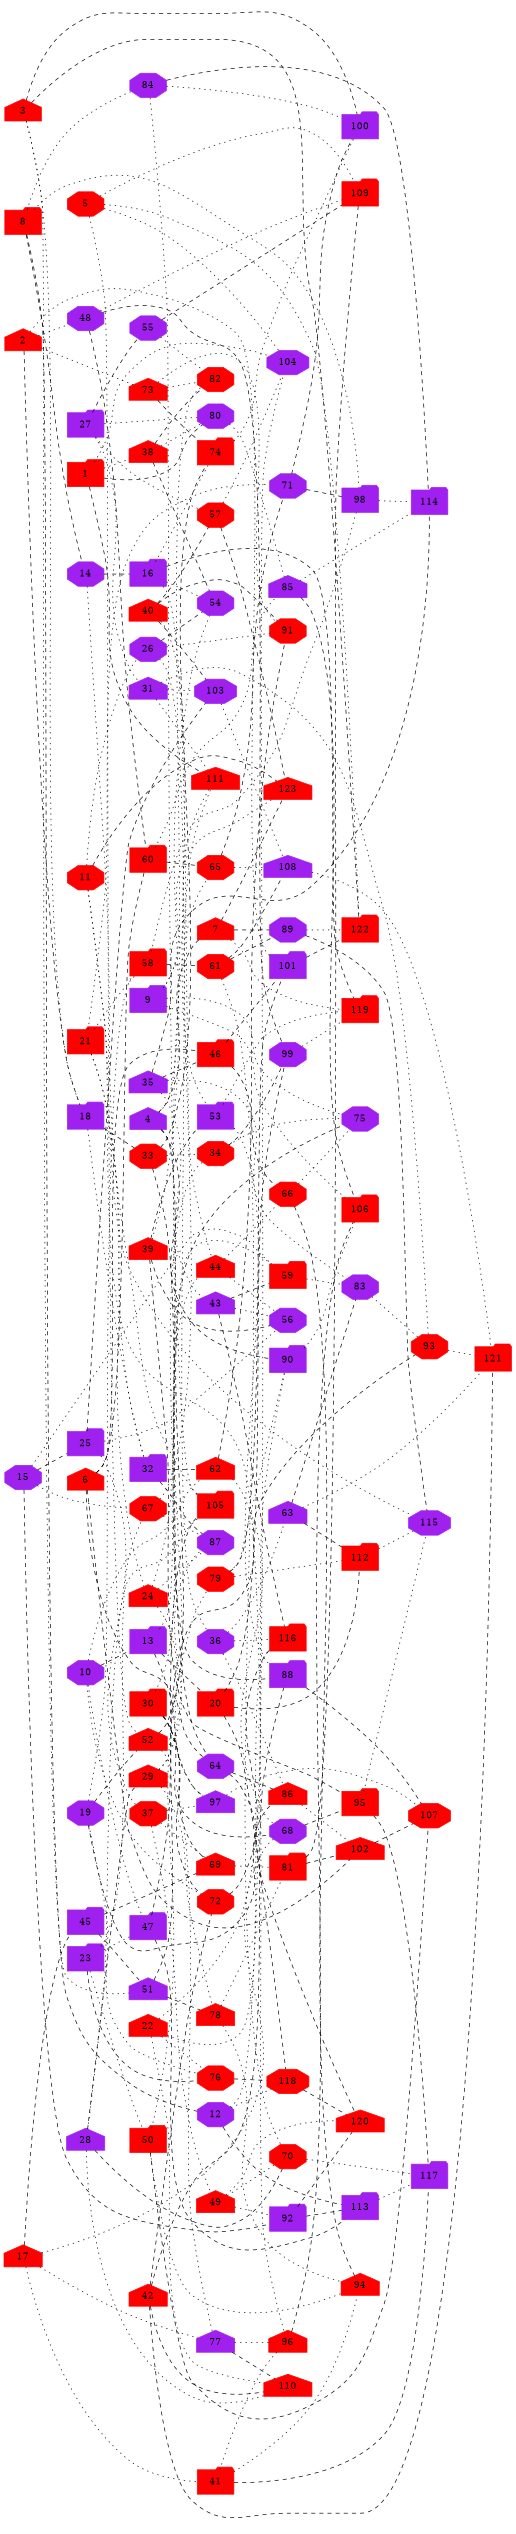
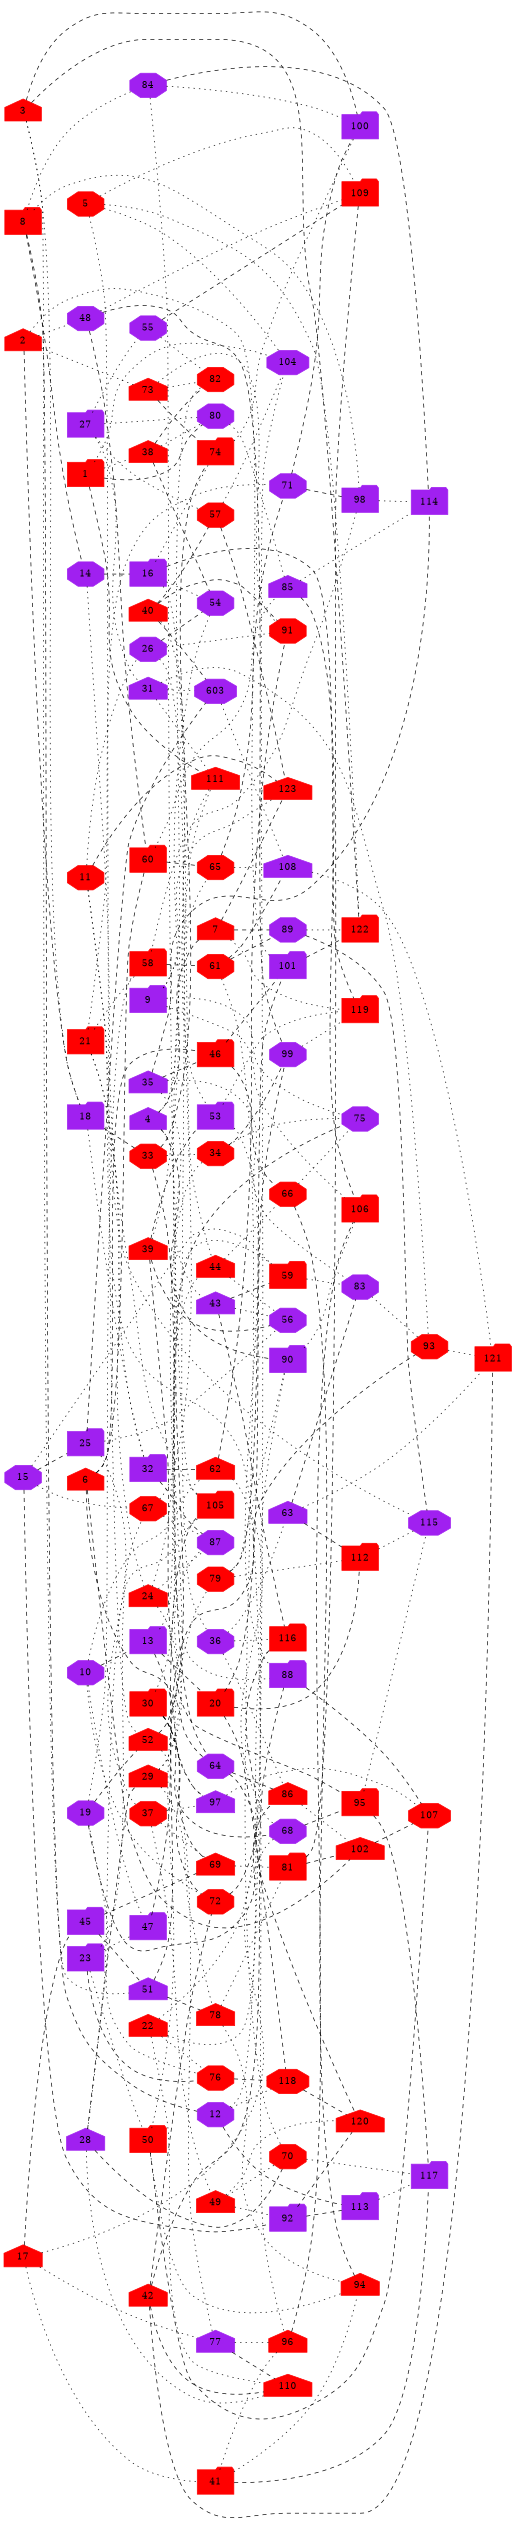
  graph {
    rankdir=LR
    node [color=red shape=octagon style=filled]
    edge [style=dotted]
    1 [shape=folder]
    38 [shape=house]
    80 [color=purple]
    104 [color=purple]
    111 [shape=house]
    82
    54 [color=purple]
    85 [color=purple shape=house]
    2 [shape=house]
    18 [color=purple shape=folder]
    48 [color=purple]
    73 [shape=house]
    101 [color=purple shape=folder]
    32 [color=purple shape=folder]
    33
    109 [shape=folder]
    60 [shape=folder]
    99 [color=purple]
    74 [shape=folder]
    91
    122 [shape=folder]
    3 [shape=house]
    51 [color=purple shape=house]
    100 [color=purple shape=folder]
    78 [shape=house]
    93
    4 [color=purple shape=house]
    7 [shape=house]
    88 [color=purple shape=folder]
    90 [color=purple shape=folder]
    89 [color=purple]
    119 [shape=folder]
    123 [shape=house]
    107
    106 [shape=folder]
    5
    52 [shape=house]
    75 [color=purple]
    77 [color=purple shape=house]
    6 [shape=house]
    46 [shape=folder]
    64 [color=purple]
    102 [shape=house]
    66
    65
    86 [shape=house]
    120 [shape=house]
    115 [color=purple]
    8 [shape=folder]
    12 [color=purple]
    14 [color=purple]
    84 [color=purple]
    98 [color=purple shape=folder]
    113 [color=purple shape=folder]
    118
    16 [color=purple shape=folder]
    105 [shape=folder]
    114 [color=purple shape=folder]
    9 [color=purple shape=folder]
    10 [color=purple]
    13 [color=purple shape=folder]
    47 [color=purple shape=folder]
    62 [shape=house]
    72
    20 [shape=folder]
    59 [shape=folder]
    97 [color=purple shape=house]
    68 [color=purple]
    116 [shape=folder]
    11
    26 [color=purple]
    96 [shape=house]
    36 [color=purple]
    117 [color=purple shape=folder]
    112 [shape=folder]
    83 [color=purple]
    44 [shape=house]
    15 [color=purple]
    25 [color=purple shape=folder]
    67
    92 [color=purple shape=folder]
    37
    56 [color=purple]
-   103 [color=purple]
+   103 [color=purple label=603]
    87 [color=purple]
    17 [shape=house]
    41 [shape=folder]
    45 [color=purple shape=folder]
    94 [shape=house]
    69 [shape=house]
    95 [shape=folder]
    110 [shape=house]
    34
    19 [color=purple]
    58 [shape=folder]
    76
    61
    21 [shape=folder]
    24 [shape=house]
    71 [color=purple]
    22 [shape=house]
    23 [color=purple shape=folder]
    50 [shape=folder]
    79
    108 [color=purple shape=house]
    49 [shape=house]
    63 [color=purple shape=house]
    27 [color=purple shape=folder]
    31 [color=purple shape=house]
    55 [color=purple]
    57
    28 [color=purple shape=house]
    29 [shape=house]
    70
    81 [shape=folder]
    30 [shape=folder]
    121 [shape=folder]
    35 [color=purple shape=house]
    43 [color=purple shape=house]
    39 [shape=house]
    53 [color=purple shape=folder]
    40 [shape=house]
    42 [shape=house]
    1 -- 38
    1 -- 80 [style=dashed]
    1 -- 104
    1 -- 111 [style=dashed]
    38 -- 80
    38 -- 82 [style=dashed]
    38 -- 54 [style=dashed]
    80 -- 85
    85 -- 106 [style=dashed]
    85 -- 114
    2 -- 18 [style=dashed]
    2 -- 48
    2 -- 73
    2 -- 101
    18 -- 32
    18 -- 33 [style=dashed]
    48 -- 109
    48 -- 60 [style=dashed]
    48 -- 99 [style=dashed]
    73 -- 82
    73 -- 74 [style=dashed]
    73 -- 91
    101 -- 122 [style=dashed]
    32 -- 62 [style=dashed]
    32 -- 87 [style=dashed]
    33 -- 74 [style=dashed]
    33 -- 64 [style=dashed]
    33 -- 34
    60 -- 85
    60 -- 65 [style=dashed]
    99 -- 119
    74 -- 100
    3 -- 18
    3 -- 122 [style=dashed]
    3 -- 51
    3 -- 100 [style=dashed]
    51 -- 78 [style=dashed]
    51 -- 93 [style=dashed]
    78 -- 94
    78 -- 81
    93 -- 121
    4 -- 82
    4 -- 7 [style=dashed]
-   4 -- 88 [style=dashed]
+   4 -- 88
    4 -- 90 [style=dashed]
    7 -- 89 [style=dashed]
    7 -- 119
    7 -- 123 [style=dashed]
    88 -- 107 [style=dashed]
    90 -- 106
    89 -- 122
    89 -- 115 [style=dashed]
    5 -- 104
    5 -- 109
    5 -- 122
    5 -- 52
    52 -- 75 [style=dashed]
    52 -- 77
    77 -- 96
    77 -- 110 [style=dashed]
    6 -- 60 [style=dashed]
    6 -- 46 [style=dashed]
    6 -- 64 [style=dashed]
    6 -- 102 [style=dashed]
    46 -- 101 [style=dashed]
    46 -- 66 [style=dashed]
    64 -- 86 [style=dashed]
    64 -- 120 [style=dashed]
    102 -- 107 [style=dashed]
    66 -- 75
    66 -- 94 [style=dashed]
    65 -- 71 [style=dashed]
    65 -- 108
    86 -- 102
    8 -- 12 [style=dashed]
    8 -- 14 [style=dashed]
    8 -- 84
    8 -- 98
    12 -- 104
    12 -- 113 [style=dashed]
    12 -- 118
    14 -- 16 [style=dashed]
    14 -- 105
    84 -- 100
    84 -- 105
    84 -- 114 [style=dashed]
    98 -- 114
    113 -- 117
    118 -- 120 [style=dashed]
    16 -- 54
    16 -- 74
    16 -- 119 [style=dashed]
    16 -- 44
    9 -- 111
    9 -- 123
    9 -- 106
    9 -- 75
    10 -- 13 [style=dashed]
    10 -- 47
    10 -- 62
    10 -- 72
    13 -- 20 [style=dashed]
    13 -- 59
    13 -- 97 [style=dashed]
-   47 -- 113 [style=dashed]
    47 -- 105 [style=dashed]
    62 -- 91 [style=dashed]
    62 -- 68
    72 -- 116 [style=dashed]
    20 -- 99 [style=dashed]
    20 -- 118 [style=dashed]
    20 -- 112 [style=dashed]
    59 -- 83
    97 -- 107
    68 -- 95 [style=dashed]
    11 -- 123 [style=dashed]
    11 -- 115
    11 -- 26
    11 -- 96
    26 -- 54 [style=dashed]
    26 -- 91
    26 -- 36
    96 -- 106 [style=dashed]
    36 -- 86
    36 -- 116
    36 -- 63
    112 -- 115
    83 -- 93
    44 -- 66
    44 -- 56
    15 -- 59
    15 -- 25 [style=dashed]
    15 -- 67
    15 -- 92 [style=dashed]
    25 -- 37
    25 -- 56
    25 -- 103 [style=dashed]
    67 -- 111
    67 -- 87
    92 -- 120 [style=dashed]
    92 -- 113 [style=dashed]
    37 -- 97
    37 -- 69
    37 -- 49
    103 -- 108
    17 -- 77
    17 -- 68
    17 -- 41
    17 -- 45 [style=dashed]
    41 -- 96
    41 -- 117 [style=dashed]
    41 -- 94
    45 -- 51 [style=dashed]
    45 -- 69 [style=dashed]
    69 -- 81
    95 -- 115
    95 -- 117 [style=dashed]
    34 -- 99 [style=dashed]
    34 -- 75
    19 -- 52 [style=dashed]
    19 -- 86 [style=dashed]
    19 -- 58
    19 -- 76
    58 -- 98
    58 -- 61 [style=dashed]
    76 -- 118 [style=dashed]
    61 -- 89 [style=dashed]
    61 -- 108 [style=dashed]
    61 -- 70
    21 -- 32
    21 -- 58
    21 -- 24
    21 -- 71
    24 -- 65
    24 -- 97
    24 -- 87
    71 -- 100 [style=dashed]
    71 -- 98 [style=dashed]
    22 -- 90
    22 -- 116
    22 -- 110
    22 -- 76
    23 -- 47
    23 -- 67
    23 -- 76 [style=dashed]
    23 -- 50
    50 -- 107 [style=dashed]
    50 -- 94
    50 -- 79
    79 -- 101 [style=dashed]
    79 -- 90
    79 -- 112
    108 -- 121
    49 -- 120
    49 -- 92
    49 -- 70
    63 -- 112 [style=dashed]
    63 -- 83 [style=dashed]
    63 -- 121
    27 -- 80
    27 -- 31
-   27 -- 55 [style=dashed]
+   27 -- 55
    27 -- 57
    31 -- 111
    31 -- 93
    31 -- 103
    55 -- 82
    55 -- 109 [style=dashed]
    57 -- 104
    57 -- 123 [style=dashed]
    28 -- 105
    28 -- 110
    28 -- 29 [style=dashed]
    28 -- 70 [style=dashed]
    29 -- 78
    29 -- 44
    29 -- 87
    70 -- 117
    81 -- 109 [style=dashed]
    81 -- 102 [style=dashed]
    30 -- 72 [style=dashed]
    30 -- 68 [style=dashed]
    30 -- 69 [style=dashed]
    30 -- 34
    35 -- 46 [style=dashed]
    35 -- 114 [style=dashed]
    35 -- 83
    35 -- 43
    43 -- 59 [style=dashed]
    43 -- 116 [style=dashed]
    43 -- 56
    39 -- 54
    39 -- 56 [style=dashed]
    39 -- 95 [style=dashed]
    39 -- 53 [style=dashed]
    53 -- 88
    53 -- 119
    40 -- 91 [style=dashed]
    40 -- 103 [style=dashed]
    40 -- 57 [style=dashed]
    40 -- 53
    42 -- 88 [style=dashed]
    42 -- 72 [style=dashed]
    42 -- 110 [style=dashed]
    42 -- 121 [style=dashed]
  }
